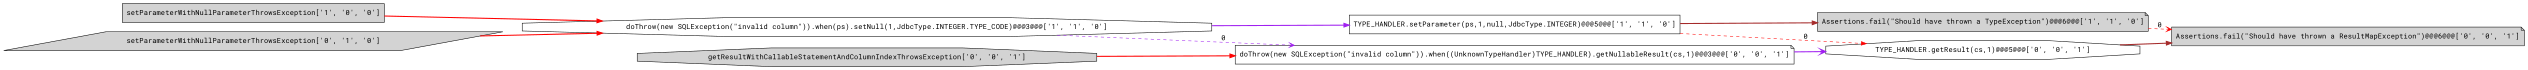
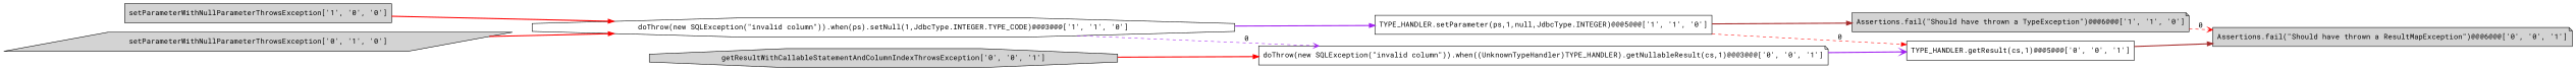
  digraph {
    rankdir=LR
    fontname="Roboto Mono"
    node [fillcolor=lightgray shape=note style=filled fontname="Roboto Mono"]
    edge [style=bold color=red arrowhead=normal fontname="Roboto Mono"]
    n1 [fillcolor=white label="doThrow(new SQLException(\"invalid column\")).when((UnknownTypeHandler)TYPE_HANDLER).getNullableResult(cs,1)@@@3@@@['0', '0', '1']"]
-   n2 [fillcolor=white label="TYPE_HANDLER.getResult(cs,1)@@@5@@@['0', '0', '1']" shape=octagon]
+   n2 [fillcolor=white label="TYPE_HANDLER.getResult(cs,1)@@@5@@@['0', '0', '1']" shape=box]
    n3 [label="getResultWithCallableStatementAndColumnIndexThrowsException['0', '0', '1']" shape=octagon]
    n4 [fillcolor=white label="TYPE_HANDLER.setParameter(ps,1,null,JdbcType.INTEGER)@@@5@@@['1', '1', '0']" shape=box]
    n5 [label="Assertions.fail(\"Should have thrown a TypeException\")@@@6@@@['1', '1', '0']"]
    n6 [fillcolor=white label="doThrow(new SQLException(\"invalid column\")).when(ps).setNull(1,JdbcType.INTEGER.TYPE_CODE)@@@3@@@['1', '1', '0']" shape=octagon]
    n7 [label="Assertions.fail(\"Should have thrown a ResultMapException\")@@@6@@@['0', '0', '1']"]
    n8 [label="setParameterWithNullParameterThrowsException['1', '0', '0']" shape=box]
    n9 [label="setParameterWithNullParameterThrowsException['0', '1', '0']" shape=parallelogram]
    n1 -> n2 [color=purple arrowhead=vee]
    n2 -> n7 [color=brown]
    n3 -> n1
    n4 -> n2 [label=0 style=dashed]
    n4 -> n5 [color=brown]
    n5 -> n7 [label=0 style=dashed arrowhead=vee]
    n6 -> n1 [label=0 style=dashed color=purple arrowhead=vee]
    n6 -> n4 [color=purple]
    n8 -> n6
    n9 -> n6
  }
